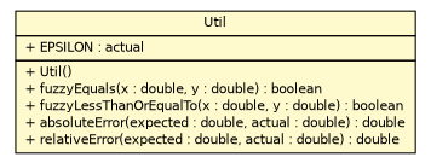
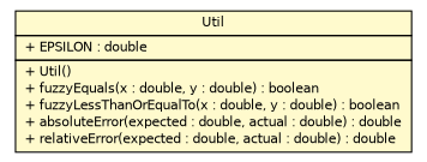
  digraph {
    nodesep=0.25
    ranksep=0.5
-   n1 [fontcolor=black fontname=Helvetica fontsize=10.0 label=<<table title="Utilities.Util" border="0" cellborder="1" cellspacing="0" cellpadding="2" port="p" bgcolor="lemonChiffon" href="./Util.html"> 		<tr><td><table border="0" cellspacing="0" cellpadding="1"> <tr><td align="center" balign="center"> Util </td></tr> 		</table></td></tr> 		<tr><td><table border="0" cellspacing="0" cellpadding="1"> <tr><td align="left" balign="left"> + EPSILON : actual </td></tr> 		</table></td></tr> 		<tr><td><table border="0" cellspacing="0" cellpadding="1"> <tr><td align="left" balign="left"> + Util() </td></tr> <tr><td align="left" balign="left"> + fuzzyEquals(x : double, y : double) : boolean </td></tr> <tr><td align="left" balign="left"> + fuzzyLessThanOrEqualTo(x : double, y : double) : boolean </td></tr> <tr><td align="left" balign="left"> + absoluteError(expected : double, actual : double) : double </td></tr> <tr><td align="left" balign="left"> + relativeError(expected : double, actual : double) : double </td></tr> 		</table></td></tr> 		</table>> shape=plaintext]
+   n1 [fontcolor=black fontname=Helvetica fontsize=10.0 label=<<table title="Utilities.Util" border="0" cellborder="1" cellspacing="0" cellpadding="2" port="p" bgcolor="lemonChiffon" href="./Util.html"> 		<tr><td><table border="0" cellspacing="0" cellpadding="1"> <tr><td align="center" balign="center"> Util </td></tr> 		</table></td></tr> 		<tr><td><table border="0" cellspacing="0" cellpadding="1"> <tr><td align="left" balign="left"> + EPSILON : double </td></tr> 		</table></td></tr> 		<tr><td><table border="0" cellspacing="0" cellpadding="1"> <tr><td align="left" balign="left"> + Util() </td></tr> <tr><td align="left" balign="left"> + fuzzyEquals(x : double, y : double) : boolean </td></tr> <tr><td align="left" balign="left"> + fuzzyLessThanOrEqualTo(x : double, y : double) : boolean </td></tr> <tr><td align="left" balign="left"> + absoluteError(expected : double, actual : double) : double </td></tr> <tr><td align="left" balign="left"> + relativeError(expected : double, actual : double) : double </td></tr> 		</table></td></tr> 		</table>> shape=plaintext]
  }
